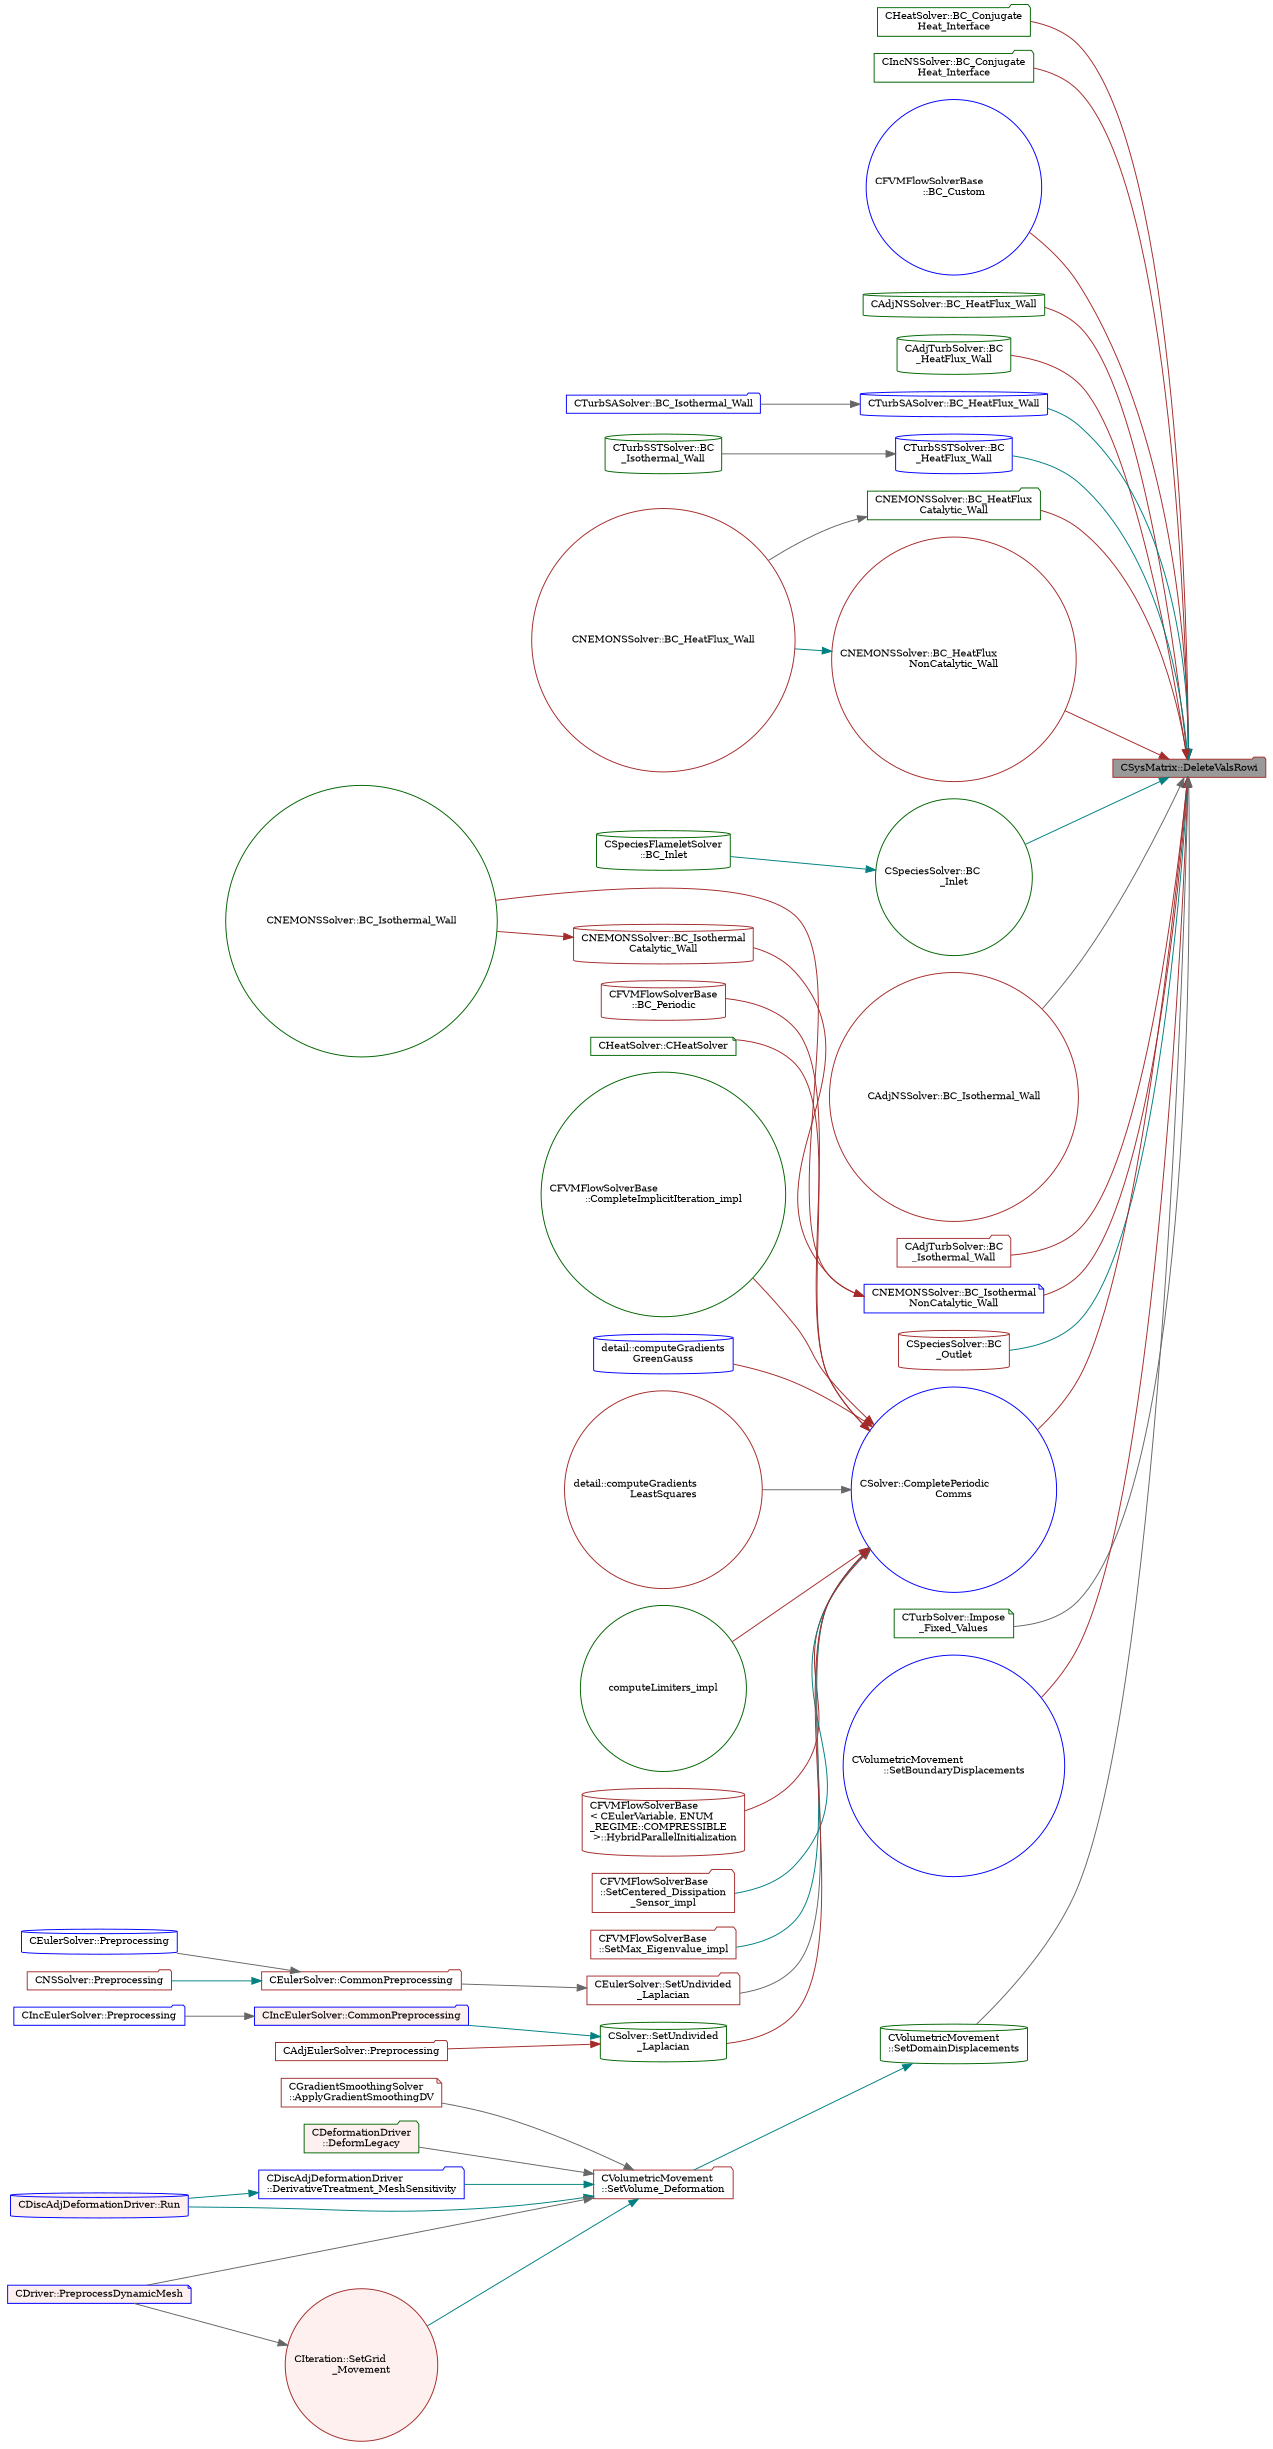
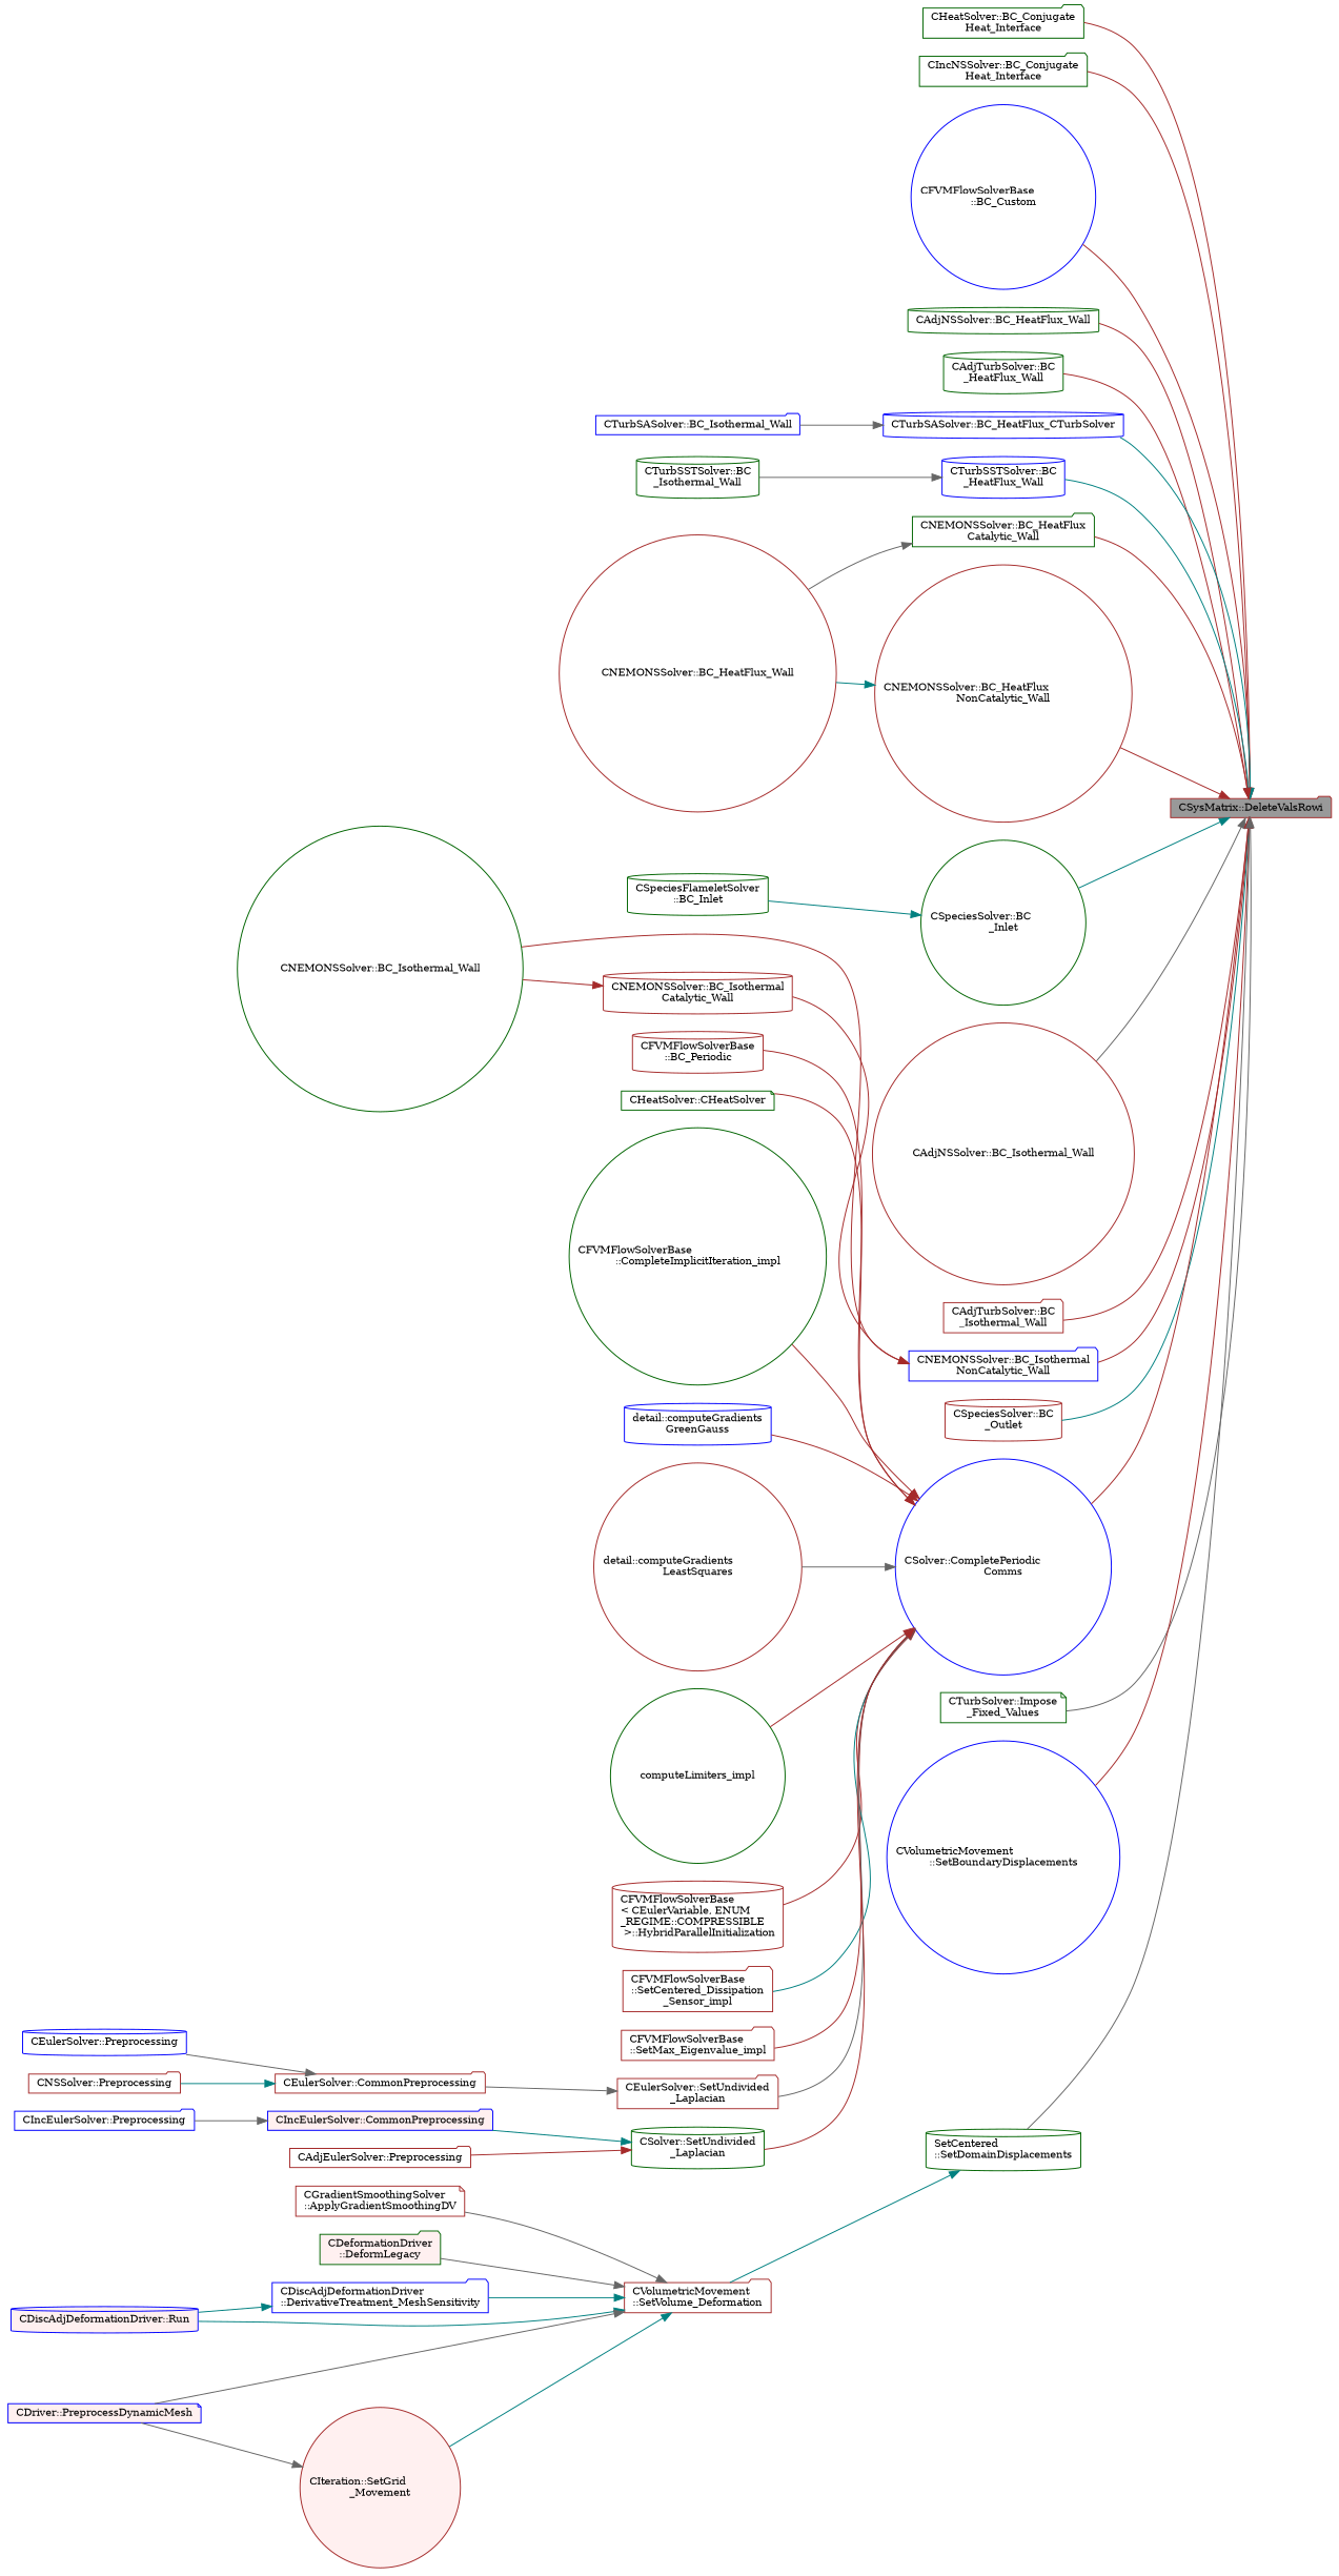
  digraph {
    fontname="DejaVu Serif"
    rankdir=RL
    node [color=brown fillcolor=white fontname="DejaVu Serif" fontsize=10 shape=folder style=filled]
    edge [color=brown dir=back fontname="DejaVu Serif" fontsize=10 labelfontname=Helvetica labelfontsize=10 style=solid]
    n1 [fillcolor=grey60 fontcolor=black height=0.2 label="CSysMatrix::DeleteValsRowi" width=0.4]
    n2 [color=darkgreen height=0.2 label="CHeatSolver::BC_Conjugate\lHeat_Interface" width=0.4]
    n3 [color=darkgreen height=0.2 label="CIncNSSolver::BC_Conjugate\lHeat_Interface" width=0.4]
    n4 [color=blue height=0.2 label="CFVMFlowSolverBase\l::BC_Custom" shape=circle width=0.4]
    n5 [color=darkgreen height=0.2 label="CAdjNSSolver::BC_HeatFlux_Wall" shape=cylinder width=0.4]
    n6 [color=darkgreen height=0.2 label="CAdjTurbSolver::BC\l_HeatFlux_Wall" shape=cylinder width=0.4]
-   n7 [color=blue height=0.2 label="CTurbSASolver::BC_HeatFlux_Wall" shape=cylinder width=0.4]
+   n7 [color=blue height=0.2 label="CTurbSASolver::BC_HeatFlux_CTurbSolver" shape=cylinder width=0.4]
    n8 [color=blue height=0.2 label="CTurbSSTSolver::BC\l_HeatFlux_Wall" shape=cylinder width=0.4]
    n9 [color=darkgreen height=0.2 label="CNEMONSSolver::BC_HeatFlux\lCatalytic_Wall" width=0.4]
    n10 [height=0.2 label="CNEMONSSolver::BC_HeatFlux\lNonCatalytic_Wall" shape=circle width=0.4]
    n11 [color=darkgreen height=0.2 label="CSpeciesSolver::BC\l_Inlet" shape=circle width=0.4]
    n12 [height=0.2 label="CAdjNSSolver::BC_Isothermal_Wall" shape=circle width=0.4]
    n13 [height=0.2 label="CAdjTurbSolver::BC\l_Isothermal_Wall" width=0.4]
-   n14 [color=blue height=0.2 label="CNEMONSSolver::BC_Isothermal\lNonCatalytic_Wall" shape=note width=0.4]
+   n14 [color=blue height=0.2 label="CNEMONSSolver::BC_Isothermal\lNonCatalytic_Wall" width=0.4]
    n15 [height=0.2 label="CSpeciesSolver::BC\l_Outlet" shape=cylinder width=0.4]
    n16 [color=blue height=0.2 label="CSolver::CompletePeriodic\lComms" shape=circle width=0.4]
    n17 [color=darkgreen height=0.2 label="CTurbSolver::Impose\l_Fixed_Values" shape=note width=0.4]
    n18 [color=blue height=0.2 label="CVolumetricMovement\l::SetBoundaryDisplacements" shape=circle width=0.4]
-   n19 [color=darkgreen height=0.2 label="CVolumetricMovement\l::SetDomainDisplacements" shape=cylinder width=0.4]
+   n19 [color=darkgreen height=0.2 label="SetCentered\l::SetDomainDisplacements" shape=cylinder width=0.4]
    n20 [color=blue height=0.2 label="CTurbSASolver::BC_Isothermal_Wall" width=0.4]
    n21 [color=darkgreen height=0.2 label="CTurbSSTSolver::BC\l_Isothermal_Wall" shape=cylinder width=0.4]
    n22 [height=0.2 label="CNEMONSSolver::BC_HeatFlux_Wall" shape=circle width=0.4]
    n23 [color=darkgreen height=0.2 label="CSpeciesFlameletSolver\l::BC_Inlet" shape=cylinder width=0.4]
    n24 [color=darkgreen height=0.2 label="CNEMONSSolver::BC_Isothermal_Wall" shape=circle width=0.4]
    n25 [height=0.2 label="CNEMONSSolver::BC_Isothermal\lCatalytic_Wall" shape=cylinder width=0.4]
    n26 [height=0.2 label="CFVMFlowSolverBase\l::BC_Periodic" shape=cylinder width=0.4]
    n27 [color=darkgreen height=0.2 label="CHeatSolver::CHeatSolver" shape=note width=0.4]
    n28 [color=darkgreen height=0.2 label="CFVMFlowSolverBase\l::CompleteImplicitIteration_impl" shape=circle width=0.4]
    n29 [color=blue height=0.2 label="detail::computeGradients\lGreenGauss" shape=cylinder width=0.4]
    n30 [height=0.2 label="detail::computeGradients\lLeastSquares" shape=circle width=0.4]
    n31 [color=darkgreen height=0.2 label=computeLimiters_impl shape=circle width=0.4]
    n32 [height=0.2 label="CFVMFlowSolverBase\l\< CEulerVariable, ENUM\l_REGIME::COMPRESSIBLE\l \>::HybridParallelInitialization" shape=cylinder width=0.4]
    n33 [height=0.2 label="CFVMFlowSolverBase\l::SetCentered_Dissipation\l_Sensor_impl" width=0.4]
    n34 [height=0.2 label="CFVMFlowSolverBase\l::SetMax_Eigenvalue_impl" width=0.4]
    n35 [height=0.2 label="CEulerSolver::SetUndivided\l_Laplacian" width=0.4]
    n36 [color=darkgreen height=0.2 label="CSolver::SetUndivided\l_Laplacian" shape=cylinder width=0.4]
    n37 [height=0.2 label="CVolumetricMovement\l::SetVolume_Deformation" width=0.4]
    n38 [height=0.2 label="CEulerSolver::CommonPreprocessing" width=0.4]
    n39 [color=blue fillcolor="#FFF0F0" height=0.2 label="CIncEulerSolver::CommonPreprocessing" width=0.4]
    n40 [height=0.2 label="CAdjEulerSolver::Preprocessing" width=0.4]
    n41 [color=blue height=0.2 label="CEulerSolver::Preprocessing" shape=cylinder width=0.4]
    n42 [height=0.2 label="CNSSolver::Preprocessing" width=0.4]
    n43 [color=blue height=0.2 label="CIncEulerSolver::Preprocessing" width=0.4]
    n44 [height=0.2 label="CGradientSmoothingSolver\l::ApplyGradientSmoothingDV" shape=note width=0.4]
    n45 [color=darkgreen fillcolor="#FFF0F0" height=0.2 label="CDeformationDriver\l::DeformLegacy" width=0.4]
    n46 [color=blue height=0.2 label="CDiscAdjDeformationDriver\l::DerivativeTreatment_MeshSensitivity" width=0.4]
    n47 [color=blue fillcolor="#FFF0F0" height=0.2 label="CDiscAdjDeformationDriver::Run" shape=cylinder width=0.4]
    n48 [color=blue fillcolor="#FFF0F0" height=0.2 label="CDriver::PreprocessDynamicMesh" shape=note width=0.4]
    n49 [fillcolor="#FFF0F0" height=0.2 label="CIteration::SetGrid\l_Movement" shape=circle width=0.4]
    n1 -> n2
    n1 -> n3
    n1 -> n4
    n1 -> n5
    n1 -> n6
    n1 -> n7 [color=teal]
    n1 -> n8 [color=teal]
    n1 -> n9
    n1 -> n10
    n1 -> n11 [color=teal]
    n1 -> n12 [color=gray40]
    n1 -> n13
    n1 -> n14
    n1 -> n15 [color=teal]
    n1 -> n16
    n1 -> n17 [color=gray40]
    n1 -> n18
    n1 -> n19 [color=gray40]
    n7 -> n20 [color=gray40]
    n8 -> n21 [color=gray40]
    n9 -> n22 [color=gray40]
    n10 -> n22 [color=teal]
    n11 -> n23 [color=teal]
    n14 -> n24
    n14 -> n25
    n16 -> n26
    n16 -> n27
    n16 -> n28
    n16 -> n29
    n16 -> n30 [color=gray40]
    n16 -> n31
    n16 -> n32
    n16 -> n33 [color=teal]
-   n16 -> n34 [color=teal]
+   n16 -> n34
    n16 -> n35 [color=gray40]
    n16 -> n36
    n19 -> n37 [color=teal]
    n25 -> n24
    n35 -> n38 [color=gray40]
    n36 -> n39 [color=teal]
    n36 -> n40
    n37 -> n44 [color=gray40]
    n37 -> n45 [color=gray40]
    n37 -> n46 [color=teal]
    n37 -> n47 [color=teal]
    n37 -> n48 [color=gray40]
    n37 -> n49 [color=teal]
    n38 -> n41 [color=gray40]
    n38 -> n42 [color=teal]
    n39 -> n43 [color=gray40]
    n46 -> n47 [color=teal]
    n49 -> n48 [color=gray40]
  }
